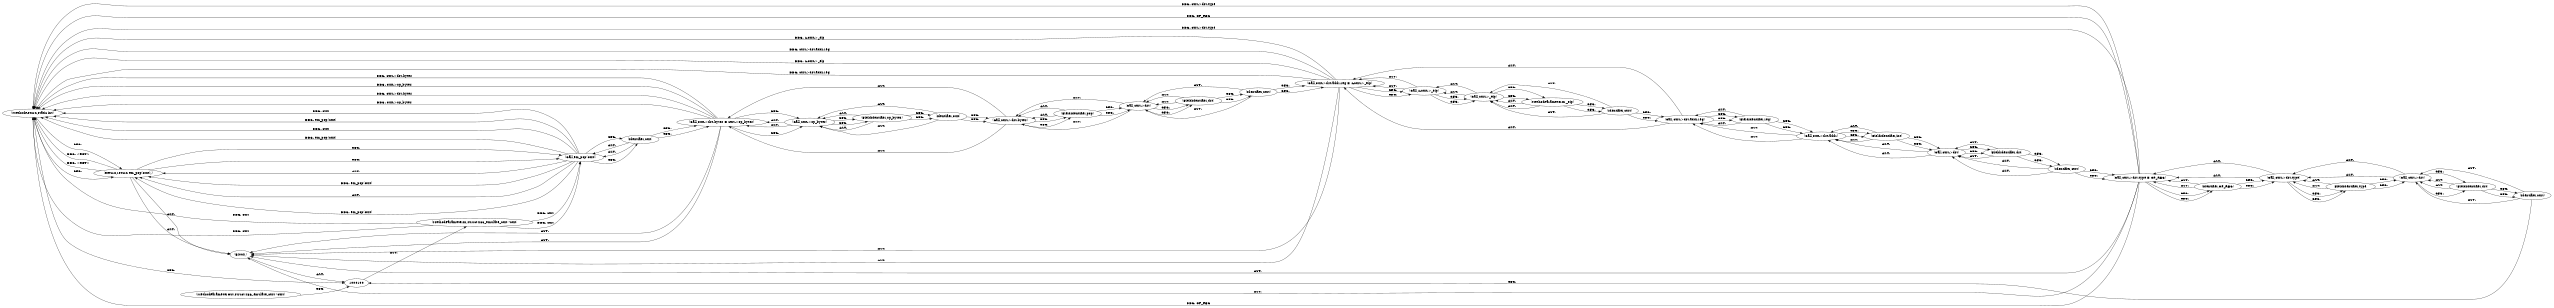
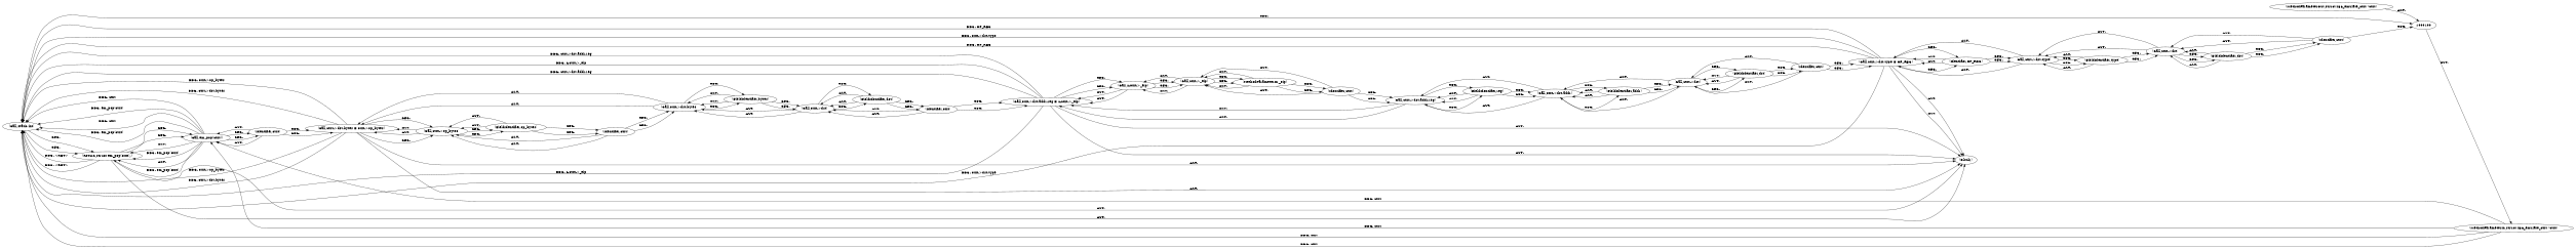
  digraph {
    rankdir=LR
-   n1 [label="(MethodReturn,static int)"]
-   n2 [label="(Return,return em_pop(ctxt);)"]
+   n1 [label="(Call,static int)"]
+   n2 [label="(Return,struct em_pop(ctxt);)"]
    1000100
    n4 [label="(Call,em_pop(ctxt))"]
    n5 [label="(Block,)"]
    n6 [label="(MethodParameterIn,struct x86_emulate_ctxt *ctxt)"]
    n7 [label="(Identifier,ctxt)"]
    n8 [label="(MethodParameterOut,struct x86_emulate_ctxt *ctxt)"]
    n9 [label="(Call,ctxt->dst.type = OP_REG)"]
    n10 [label="(Identifier,OP_REG)"]
    n11 [label="(Call,ctxt->dst.type)"]
    n12 [label="(FieldIdentifier,type)"]
    n13 [label="(Call,ctxt->dst)"]
    n14 [label="(FieldIdentifier,dst)"]
    n15 [label="(Identifier,ctxt)"]
    n16 [label="(Call,ctxt->dst.addr.reg = &ctxt->_eip)"]
    n17 [label="(Call,&ctxt->_eip)"]
    n18 [label="(Call,ctxt->_eip)"]
    n19 [label="(Call,ctxt->dst.addr.reg)"]
    n20 [label="(FieldIdentifier,reg)"]
    n21 [label="(Call,ctxt->dst.addr)"]
-   n22 [label="(FieldIdentifier,int)"]
+   n22 [label="(FieldIdentifier,addr)"]
    n23 [label="(Call,ctxt->dst)"]
    n24 [label="(FieldIdentifier,dst)"]
    n25 [label="(Identifier,ctxt)"]
    n26 [label="(MethodParameterIn,_eip)"]
    n27 [label="(Identifier,ctxt)"]
    n28 [label="(Call,ctxt->dst.bytes = ctxt->op_bytes)"]
    n29 [label="(Call,ctxt->op_bytes)"]
    n30 [label="(FieldIdentifier,op_bytes)"]
    n31 [label="(Call,ctxt->dst.bytes)"]
-   n32 [label="(FieldIdentifier,pop)"]
+   n32 [label="(FieldIdentifier,bytes)"]
    n33 [label="(Call,ctxt->dst)"]
    n34 [label="(FieldIdentifier,dst)"]
    n35 [label="(Identifier,ctxt)"]
    n36 [label="(Identifier,ctxt)"]
    n1 -> n2 [label="CFG: "]
    n1 -> n2 [label="CFG: "]
    n1 -> 1000100 [label="CFG: "]
    n2 -> n1 [label="DDG: <RET>"]
    n2 -> n1 [label="DDG: <RET>"]
    n2 -> n4 [label="CFG: "]
    n2 -> n4 [label="CFG: "]
    n2 -> n5 [label="AST: "]
    n2 -> n5 [label="AST: "]
    1000100 -> n6 [label="AST: "]
    n4 -> n1 [label="DDG: ctxt"]
    n4 -> n1 [label="DDG: em_pop(ctxt)"]
    n4 -> n1 [label="DDG: ctxt"]
    n4 -> n1 [label="DDG: em_pop(ctxt)"]
    n4 -> n2 [label="AST: "]
    n4 -> n2 [label="DDG: em_pop(ctxt)"]
    n4 -> n2 [label="AST: "]
    n4 -> n2 [label="DDG: em_pop(ctxt)"]
    n4 -> n7 [label="CFG: "]
    n4 -> n7 [label="CFG: "]
-   n5 -> 1000100 [label="AST: "]
    n6 -> n1 [label="DDG: ctxt"]
    n6 -> n1 [label="DDG: ctxt"]
    n6 -> n4 [label="DDG: ctxt"]
    n6 -> n4 [label="DDG: ctxt"]
    n7 -> n4 [label="AST: "]
    n7 -> n4 [label="AST: "]
    n7 -> n28 [label="CFG: "]
    n7 -> n28 [label="CFG: "]
-   n8 -> 1000100 [label="CFG: "]
+   n8 -> 1000100 [label="AST: "]
    n9 -> n1 [label="DDG: ctxt->dst.type"]
    n9 -> n1 [label="DDG: OP_REG"]
    n9 -> n1 [label="DDG: ctxt->dst.type"]
    n9 -> n1 [label="DDG: OP_REG"]
    n9 -> n5 [label="AST: "]
    n9 -> n5 [label="AST: "]
    n9 -> n10 [label="CFG: "]
    n9 -> n10 [label="CFG: "]
    n10 -> n9 [label="AST: "]
    n10 -> n9 [label="AST: "]
    n10 -> n11 [label="CFG: "]
    n10 -> n11 [label="CFG: "]
    n11 -> n9 [label="AST: "]
    n11 -> n9 [label="AST: "]
    n11 -> n12 [label="CFG: "]
    n11 -> n12 [label="CFG: "]
    n12 -> n11 [label="AST: "]
    n12 -> n11 [label="AST: "]
    n12 -> n13 [label="CFG: "]
    n12 -> n13 [label="CFG: "]
    n13 -> n11 [label="AST: "]
    n13 -> n11 [label="AST: "]
    n13 -> n14 [label="CFG: "]
    n13 -> n14 [label="CFG: "]
    n14 -> n13 [label="AST: "]
    n14 -> n13 [label="AST: "]
    n14 -> n15 [label="CFG: "]
    n14 -> n15 [label="CFG: "]
    n15 -> 1000100 [label="CFG: "]
    n15 -> n13 [label="AST: "]
    n15 -> n13 [label="AST: "]
    n16 -> n1 [label="DDG: &ctxt->_eip"]
    n16 -> n1 [label="DDG: ctxt->dst.addr.reg"]
    n16 -> n1 [label="DDG: &ctxt->_eip"]
    n16 -> n1 [label="DDG: ctxt->dst.addr.reg"]
    n16 -> n5 [label="AST: "]
    n16 -> n5 [label="AST: "]
    n16 -> n17 [label="CFG: "]
    n16 -> n17 [label="CFG: "]
    n17 -> n16 [label="AST: "]
    n17 -> n16 [label="AST: "]
    n17 -> n18 [label="CFG: "]
    n17 -> n18 [label="CFG: "]
    n18 -> n17 [label="AST: "]
    n18 -> n17 [label="AST: "]
    n18 -> n26 [label="CFG: "]
    n18 -> n26 [label="CFG: "]
    n19 -> n16 [label="AST: "]
    n19 -> n16 [label="AST: "]
    n19 -> n20 [label="CFG: "]
    n19 -> n20 [label="CFG: "]
    n20 -> n19 [label="AST: "]
    n20 -> n19 [label="AST: "]
    n20 -> n21 [label="CFG: "]
    n20 -> n21 [label="CFG: "]
    n21 -> n19 [label="AST: "]
    n21 -> n19 [label="AST: "]
    n21 -> n22 [label="CFG: "]
    n21 -> n22 [label="CFG: "]
    n22 -> n21 [label="AST: "]
    n22 -> n21 [label="AST: "]
    n22 -> n23 [label="CFG: "]
    n22 -> n23 [label="CFG: "]
    n23 -> n21 [label="AST: "]
    n23 -> n21 [label="AST: "]
    n23 -> n24 [label="CFG: "]
    n23 -> n24 [label="CFG: "]
    n24 -> n23 [label="AST: "]
    n24 -> n23 [label="AST: "]
    n24 -> n25 [label="CFG: "]
    n24 -> n25 [label="CFG: "]
    n25 -> n9 [label="CFG: "]
    n25 -> n9 [label="CFG: "]
    n25 -> n23 [label="AST: "]
    n25 -> n23 [label="AST: "]
    n26 -> n18 [label="AST: "]
    n26 -> n18 [label="AST: "]
    n26 -> n27 [label="CFG: "]
    n26 -> n27 [label="CFG: "]
    n27 -> n18 [label="AST: "]
    n27 -> n18 [label="AST: "]
    n27 -> n19 [label="CFG: "]
    n27 -> n19 [label="CFG: "]
    n28 -> n1 [label="DDG: ctxt->op_bytes"]
    n28 -> n1 [label="DDG: ctxt->dst.bytes"]
    n28 -> n1 [label="DDG: ctxt->op_bytes"]
    n28 -> n1 [label="DDG: ctxt->dst.bytes"]
    n28 -> n5 [label="AST: "]
    n28 -> n5 [label="AST: "]
    n28 -> n29 [label="CFG: "]
    n28 -> n29 [label="CFG: "]
    n29 -> n28 [label="AST: "]
    n29 -> n28 [label="AST: "]
    n29 -> n30 [label="CFG: "]
    n29 -> n30 [label="CFG: "]
    n30 -> n29 [label="AST: "]
    n30 -> n29 [label="AST: "]
    n30 -> n36 [label="CFG: "]
    n30 -> n36 [label="CFG: "]
    n31 -> n28 [label="AST: "]
    n31 -> n28 [label="AST: "]
    n31 -> n32 [label="CFG: "]
    n31 -> n32 [label="CFG: "]
    n32 -> n31 [label="AST: "]
    n32 -> n31 [label="AST: "]
    n32 -> n33 [label="CFG: "]
    n32 -> n33 [label="CFG: "]
    n33 -> n31 [label="AST: "]
    n33 -> n31 [label="AST: "]
    n33 -> n34 [label="CFG: "]
    n33 -> n34 [label="CFG: "]
    n34 -> n33 [label="AST: "]
    n34 -> n33 [label="AST: "]
    n34 -> n35 [label="CFG: "]
    n34 -> n35 [label="CFG: "]
    n35 -> n16 [label="CFG: "]
    n35 -> n16 [label="CFG: "]
    n35 -> n33 [label="AST: "]
    n35 -> n33 [label="AST: "]
    n36 -> n29 [label="AST: "]
    n36 -> n29 [label="AST: "]
    n36 -> n31 [label="CFG: "]
    n36 -> n31 [label="CFG: "]
  }
